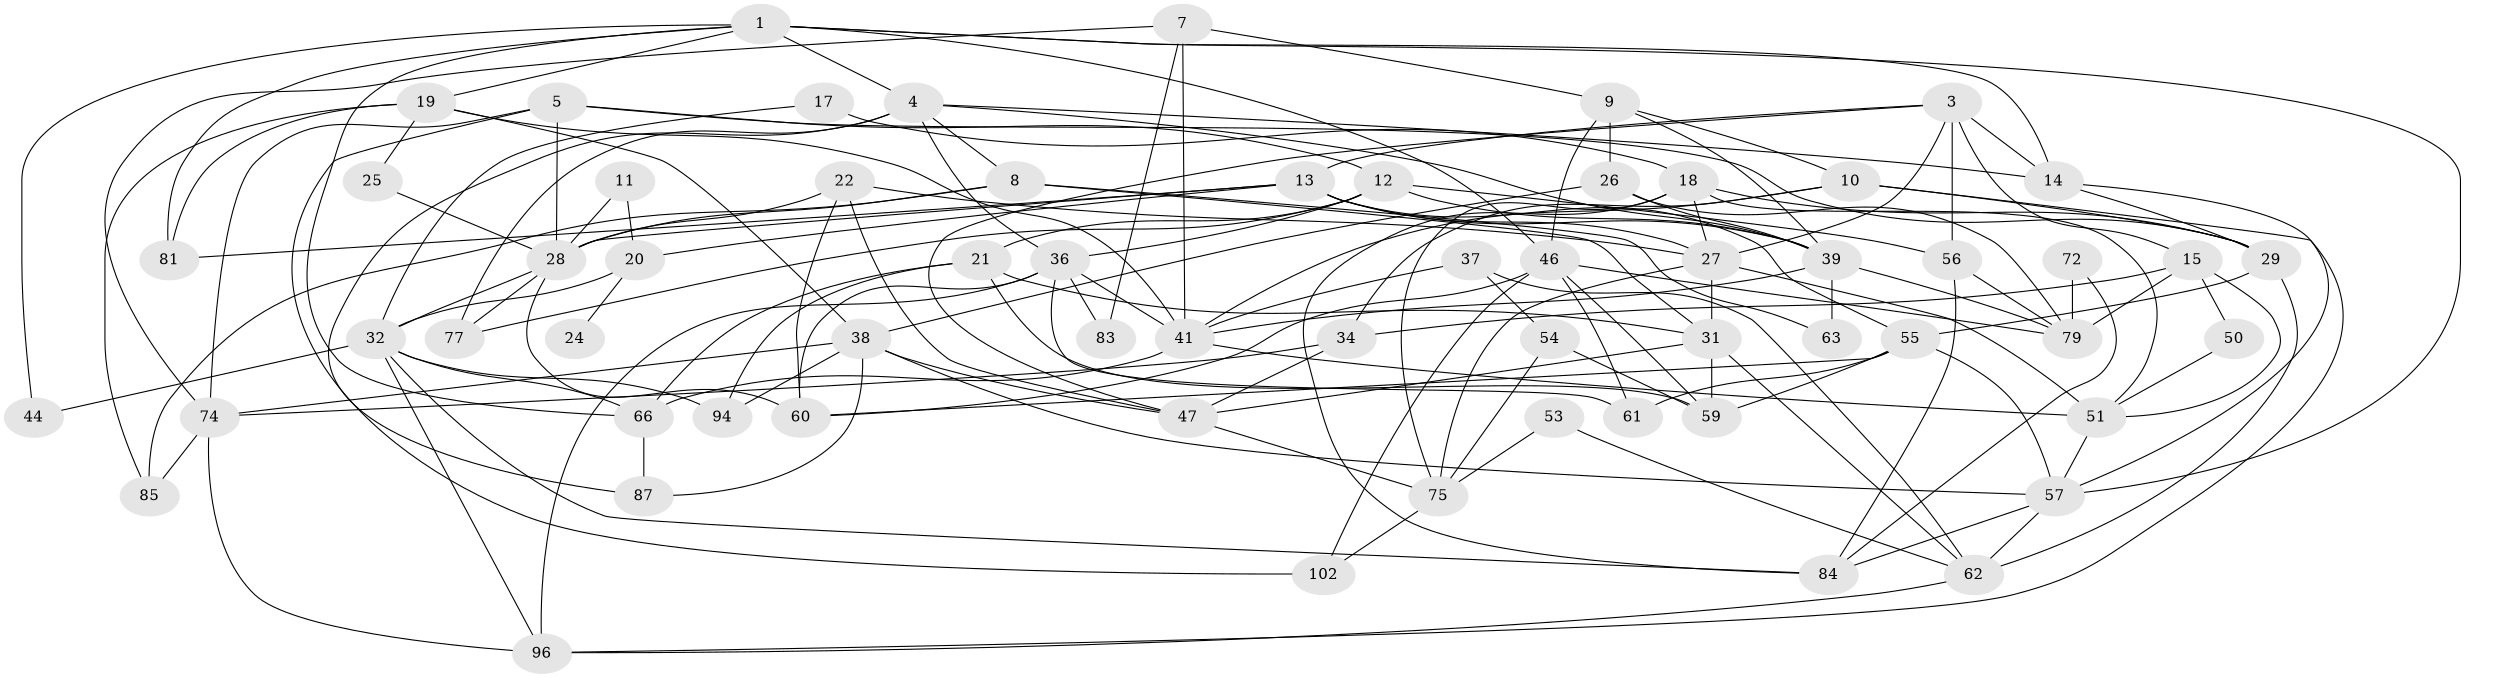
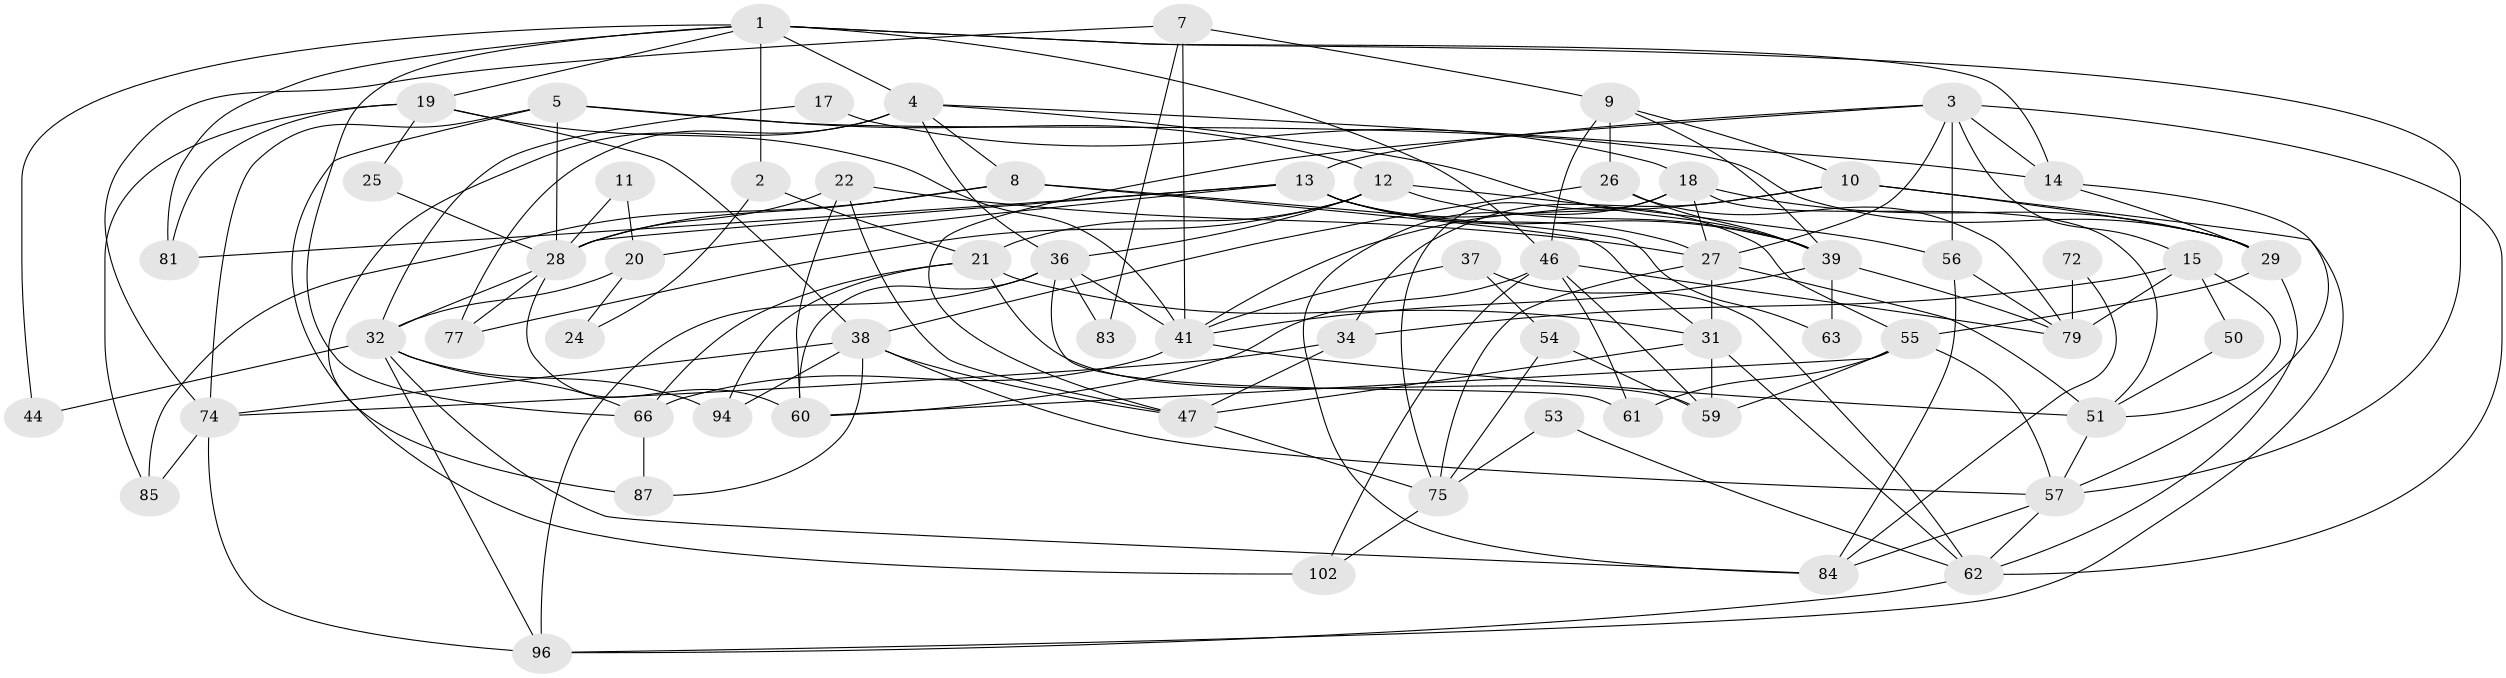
  graph {
    node [color=gray90 style=filled]
    1 [super="+103"]
+   2
    4 [super="+6"]
    14 [super="+30"]
    19 [super="+58"]
    44
    46 [super="+73"]
    57 [super="+71"]
    66 [super="+98"]
    81
    21 [super="+101"]
    24
    8 [super="+86"]
    36 [super="+69"]
    39 [super="+42"]
    77
    87
    29 [super="+99"]
    41 [super="+43"]
    85
    25
    38 [super="+45"]
    102
    79 [super="+82"]
    59 [super="+67"]
    60 [super="+89"]
    61 [super="+90"]
    62 [super="+95"]
    84 [super="+97"]
    5 [super="+16"]
    12 [super="+52"]
    28 [super="+65"]
    74 [super="+78"]
    31 [super="+48"]
    94
    3 [super="+23"]
    13 [super="+80"]
    15 [super="+40"]
    27 [super="+76"]
    47
    56
    20 [super="+93"]
    55 [super="+68"]
    34
    50
    51 [super="+88"]
    75 [super="+92"]
    96
    63
    83
    32 [super="+91"]
    9 [super="+49"]
    10 [super="+35"]
    26 [super="+33"]
    7
    11
    18 [super="+64"]
    17
    22
    37
    54
    53
    72
+   1 -- 2
    1 -- 4
    1 -- 14
    1 -- 19
    1 -- 44
    1 -- 46
    1 -- 57
    1 -- 66
    1 -- 81
+   2 -- 21
+   2 -- 24
    4 -- 14
    4 -- 8
    4 -- 36
    4 -- 39
    4 -- 77
    4 -- 87
    14 -- 57
    14 -- 29
    19 -- 81
    19 -- 41
    19 -- 85
    19 -- 25
    19 -- 38
    46 -- 102
    46 -- 79
    46 -- 59
    46 -- 60
    46 -- 61 [weight=3]
    57 -- 62
    57 -- 84
    66 -- 87
    21 -- 66
    21 -- 59
    21 -- 31
    21 -- 94
    8 -- 85
    8 -- 28
    8 -- 31
    8 -- 63
    36 -- 41
    36 -- 60
    36 -- 61
    36 -- 96
    36 -- 83
    39 -- 41
    39 -- 79
    39 -- 63
    29 -- 62
    29 -- 55
    41 -- 66
    41 -- 51
    25 -- 28
    38 -- 57
    38 -- 87
    38 -- 74
    38 -- 94
    38 -- 47
    62 -- 96
    5 -- 29
    5 -- 102
    5 -- 12
    5 -- 28
    5 -- 74
    12 -- 21
    12 -- 36
    12 -- 39
    12 -- 77
    12 -- 56
    28 -- 77
    28 -- 60
    28 -- 32
    74 -- 85
    74 -- 96
    31 -- 59
    31 -- 62
    31 -- 47
    3 -- 14
+   3 -- 62
    3 -- 13
    3 -- 15
    3 -- 27
    3 -- 47
    3 -- 56
    13 -- 81
    13 -- 39
    13 -- 28
    13 -- 27
    13 -- 20
    13 -- 55
    15 -- 79 [weight=2]
    15 -- 34
    15 -- 50
    15 -- 51
    27 -- 31
    27 -- 51 [weight=2]
    27 -- 75
    47 -- 75
    56 -- 79
    56 -- 84
    20 -- 24
    20 -- 32
    55 -- 57
    55 -- 59
    55 -- 60
    55 -- 61 [weight=2]
    34 -- 74
    34 -- 47
    50 -- 51
    51 -- 57
    75 -- 102
    32 -- 44
    32 -- 66
    32 -- 84
    32 -- 94 [weight=2]
    32 -- 96
    9 -- 46
    9 -- 39
    9 -- 10
    9 -- 26
    10 -- 29
    10 -- 41
    10 -- 34
    10 -- 96
    26 -- 39
    26 -- 38
    26 -- 79
    7 -- 41
    7 -- 74
    7 -- 83
    7 -- 9
    11 -- 28
    11 -- 20
    18 -- 29
    18 -- 84
    18 -- 27
    18 -- 51
    18 -- 75
    17 -- 32
    17 -- 18
    22 -- 60
    22 -- 28
    22 -- 27
    22 -- 47
    37 -- 41
    37 -- 62
    37 -- 54
    54 -- 59
    54 -- 75
    53 -- 62 [weight=2]
    53 -- 75
    72 -- 79
    72 -- 84
  }
